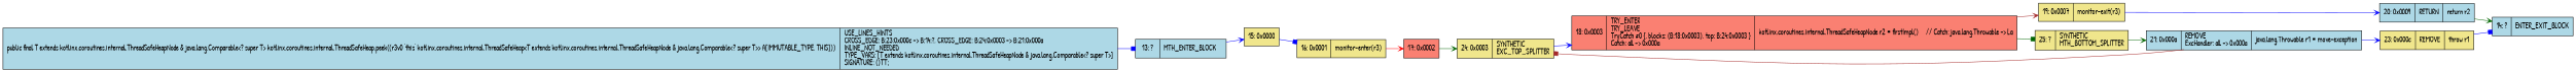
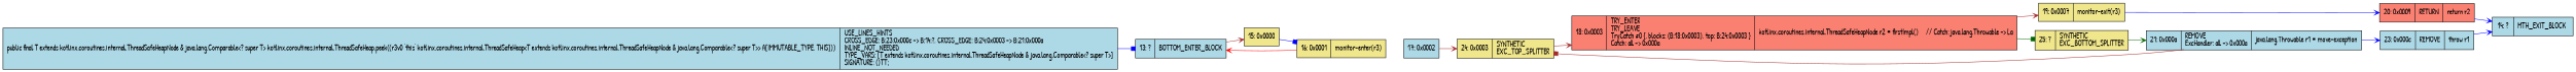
  digraph {
    fontname="Patrick Hand"
    rankdir=LR
    node [fillcolor=khaki fontname="Patrick Hand" shape=record style=filled]
    edge [arrowhead=vee color=blue fontname="Patrick Hand"]
-   n1 [fillcolor=lightblue label="{13\:\ ?|MTH_ENTER_BLOCK\l}"]
+   n1 [fillcolor=lightblue label="{13\:\ ?|BOTTOM_ENTER_BLOCK\l}"]
    n2 [label="{15\:\ 0x0000}"]
    n3 [label="{16\:\ 0x0001|monitor\-enter(r3)\l}"]
-   n4 [fillcolor=salmon label="{17\:\ 0x0002}"]
+   n4 [fillcolor=lightblue label="{17\:\ 0x0002}"]
    n5 [label="{24\:\ 0x0003|SYNTHETIC\lEXC_TOP_SPLITTER\l}"]
    n6 [fillcolor=salmon label="{18\:\ 0x0003|TRY_ENTER\lTRY_LEAVE\lTryCatch #0 \{, blocks: (B:18:0x0003), top: B:24:0x0003 \}\lCatch: all \-\> 0x000a\l|kotlinx.coroutines.internal.ThreadSafeHeapNode r2 = firstImpl()     \/\/ Catch: java.lang.Throwable \-\> La\l}"]
    n7 [label="{19\:\ 0x0007|monitor\-exit(r3)\l}"]
-   n8 [label="{25\:\ ?|SYNTHETIC\lMTH_BOTTOM_SPLITTER\l}"]
+   n8 [label="{25\:\ ?|SYNTHETIC\lEXC_BOTTOM_SPLITTER\l}"]
    n9 [fillcolor=lightblue label="{21\:\ 0x000a|REMOVE\lExcHandler: all \-\> 0x000a\l|java.lang.Throwable r1 = move\-exception\l}"]
-   n10 [label="{23\:\ 0x000c|REMOVE\l|throw r1\l}"]
-   n11 [fillcolor=lightblue label="{20\:\ 0x0009|RETURN\l|return r2\l}"]
-   n12 [fillcolor=lightblue label="{14\:\ ?|ENTER_EXIT_BLOCK\l}"]
+   n10 [fillcolor=lightblue label="{23\:\ 0x000c|REMOVE\l|throw r1\l}"]
+   n11 [fillcolor=salmon label="{20\:\ 0x0009|RETURN\l|return r2\l}"]
+   n12 [fillcolor=lightblue label="{14\:\ ?|MTH_EXIT_BLOCK\l}"]
    n13 [fillcolor=lightblue label="{public final T extends kotlinx.coroutines.internal.ThreadSafeHeapNode & java.lang.Comparable\<? super T\> kotlinx.coroutines.internal.ThreadSafeHeap.peek((r3v0 'this' kotlinx.coroutines.internal.ThreadSafeHeap\<T extends kotlinx.coroutines.internal.ThreadSafeHeapNode & java.lang.Comparable\<? super T\>\> A[IMMUTABLE_TYPE, THIS]))  | USE_LINES_HINTS\lCROSS_EDGE: B:23:0x000c \-\> B:14:?, CROSS_EDGE: B:24:0x0003 \-\> B:21:0x000a\lINLINE_NOT_NEEDED\lTYPE_VARS: [T extends kotlinx.coroutines.internal.ThreadSafeHeapNode & java.lang.Comparable\<? super T\>]\lSIGNATURE: ()TT;\l}"]
-   n1 -> n2
+   n1 -> n2 [color=brown]
    n2 -> n3 [arrowhead=box]
-   n3 -> n4 [color=red]
-   n4 -> n5 [color=darkgreen]
-   n5 -> n6
+   n3 -> n1 [color=red]
+   n4 -> n5 [color=brown]
+   n5 -> n6 [color=brown]
    n6 -> n7 [color=brown]
    n6 -> n8 [arrowhead=box color=darkgreen]
    n7 -> n11
    n8 -> n9 [color=darkgreen]
    n9 -> n5 [arrowhead=box color=brown]
    n9 -> n10
-   n10 -> n12 [arrowhead=box]
-   n11 -> n12 [color=darkgreen]
+   n10 -> n12
+   n11 -> n12
    n13 -> n1 [arrowhead=box]
  }
